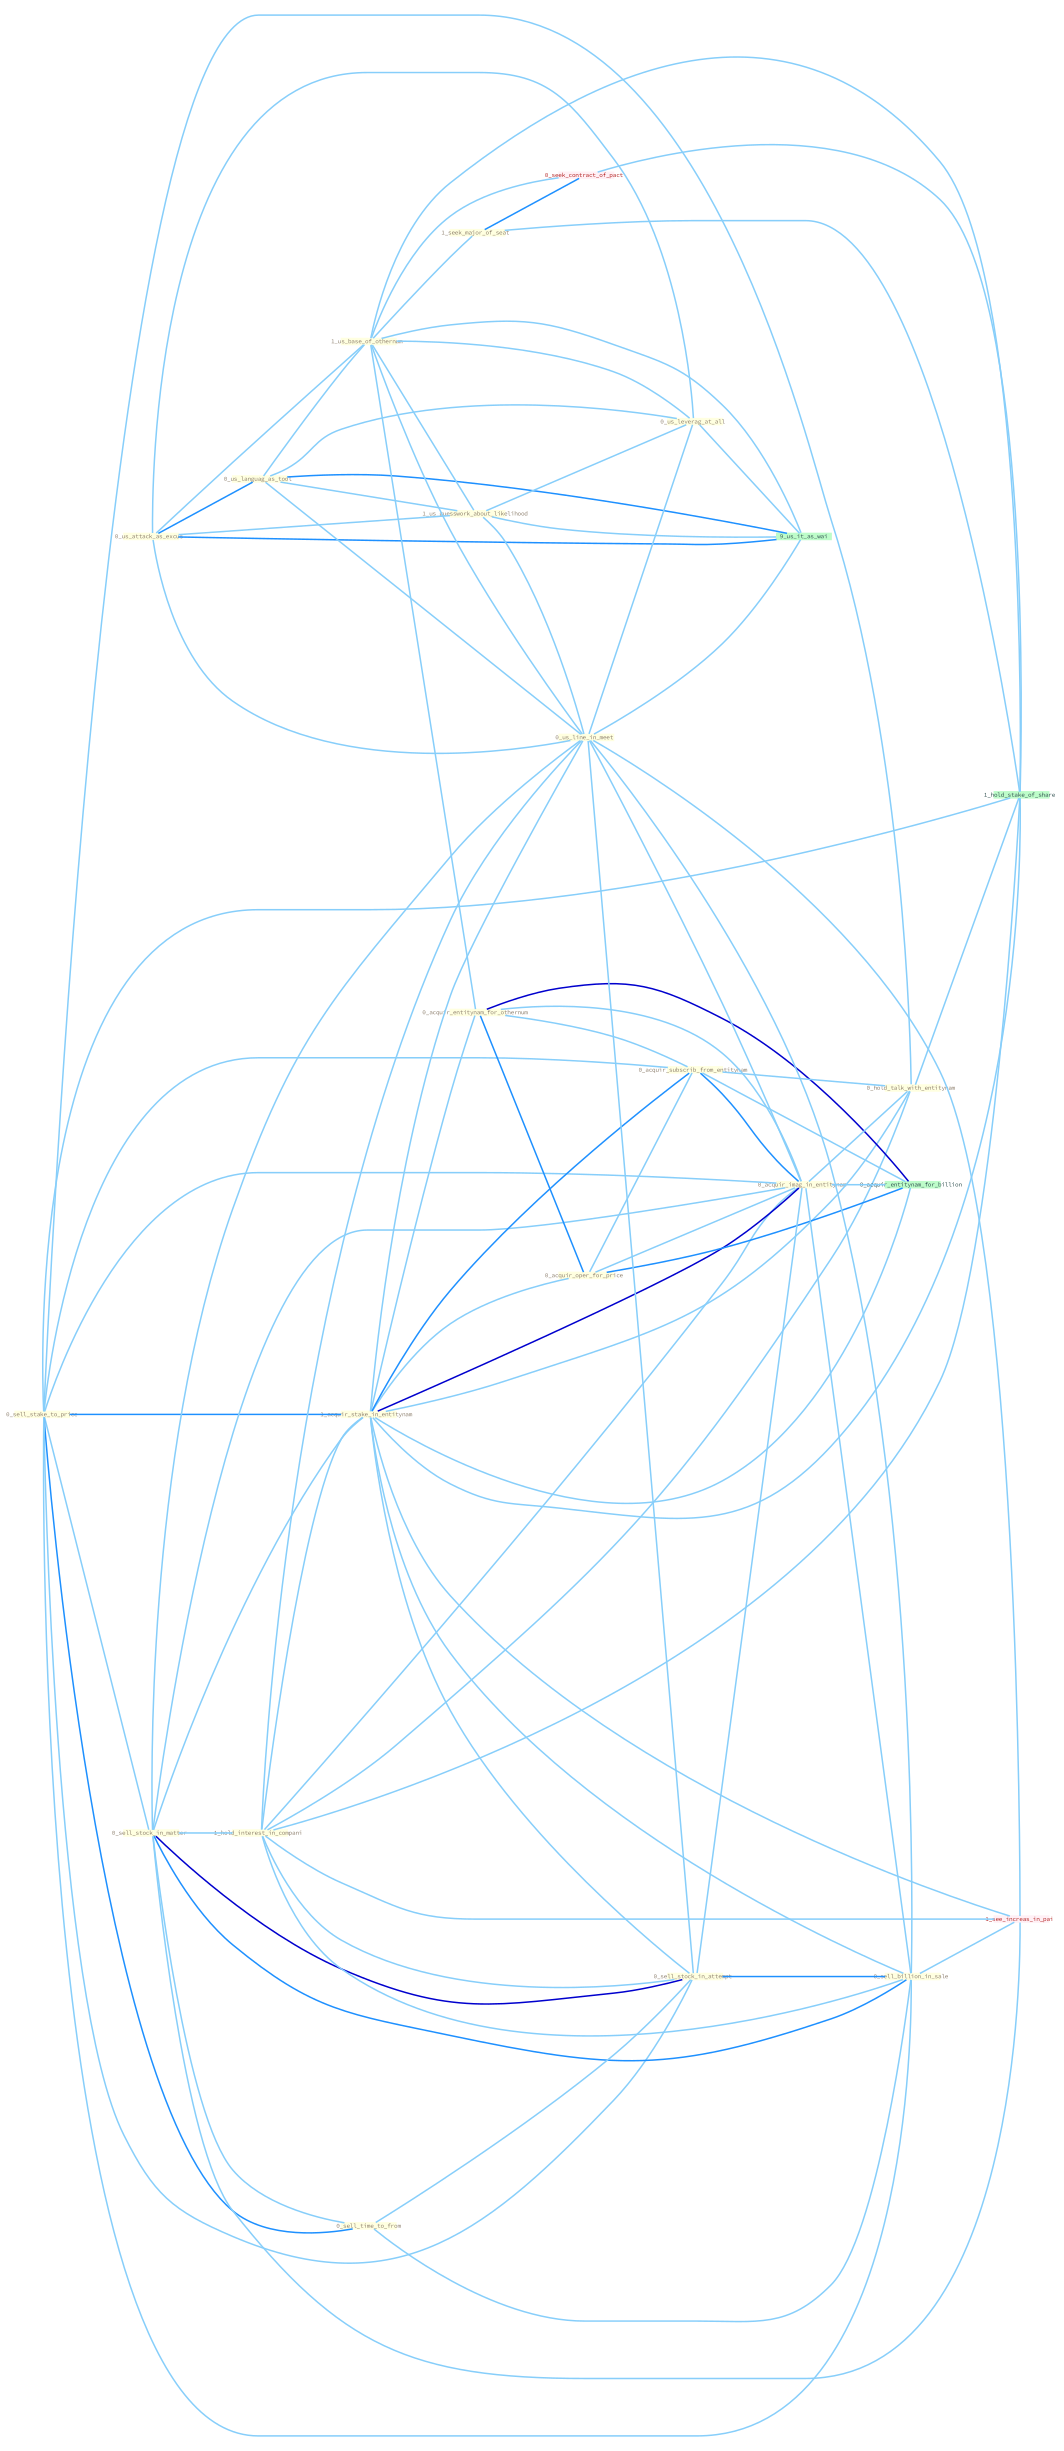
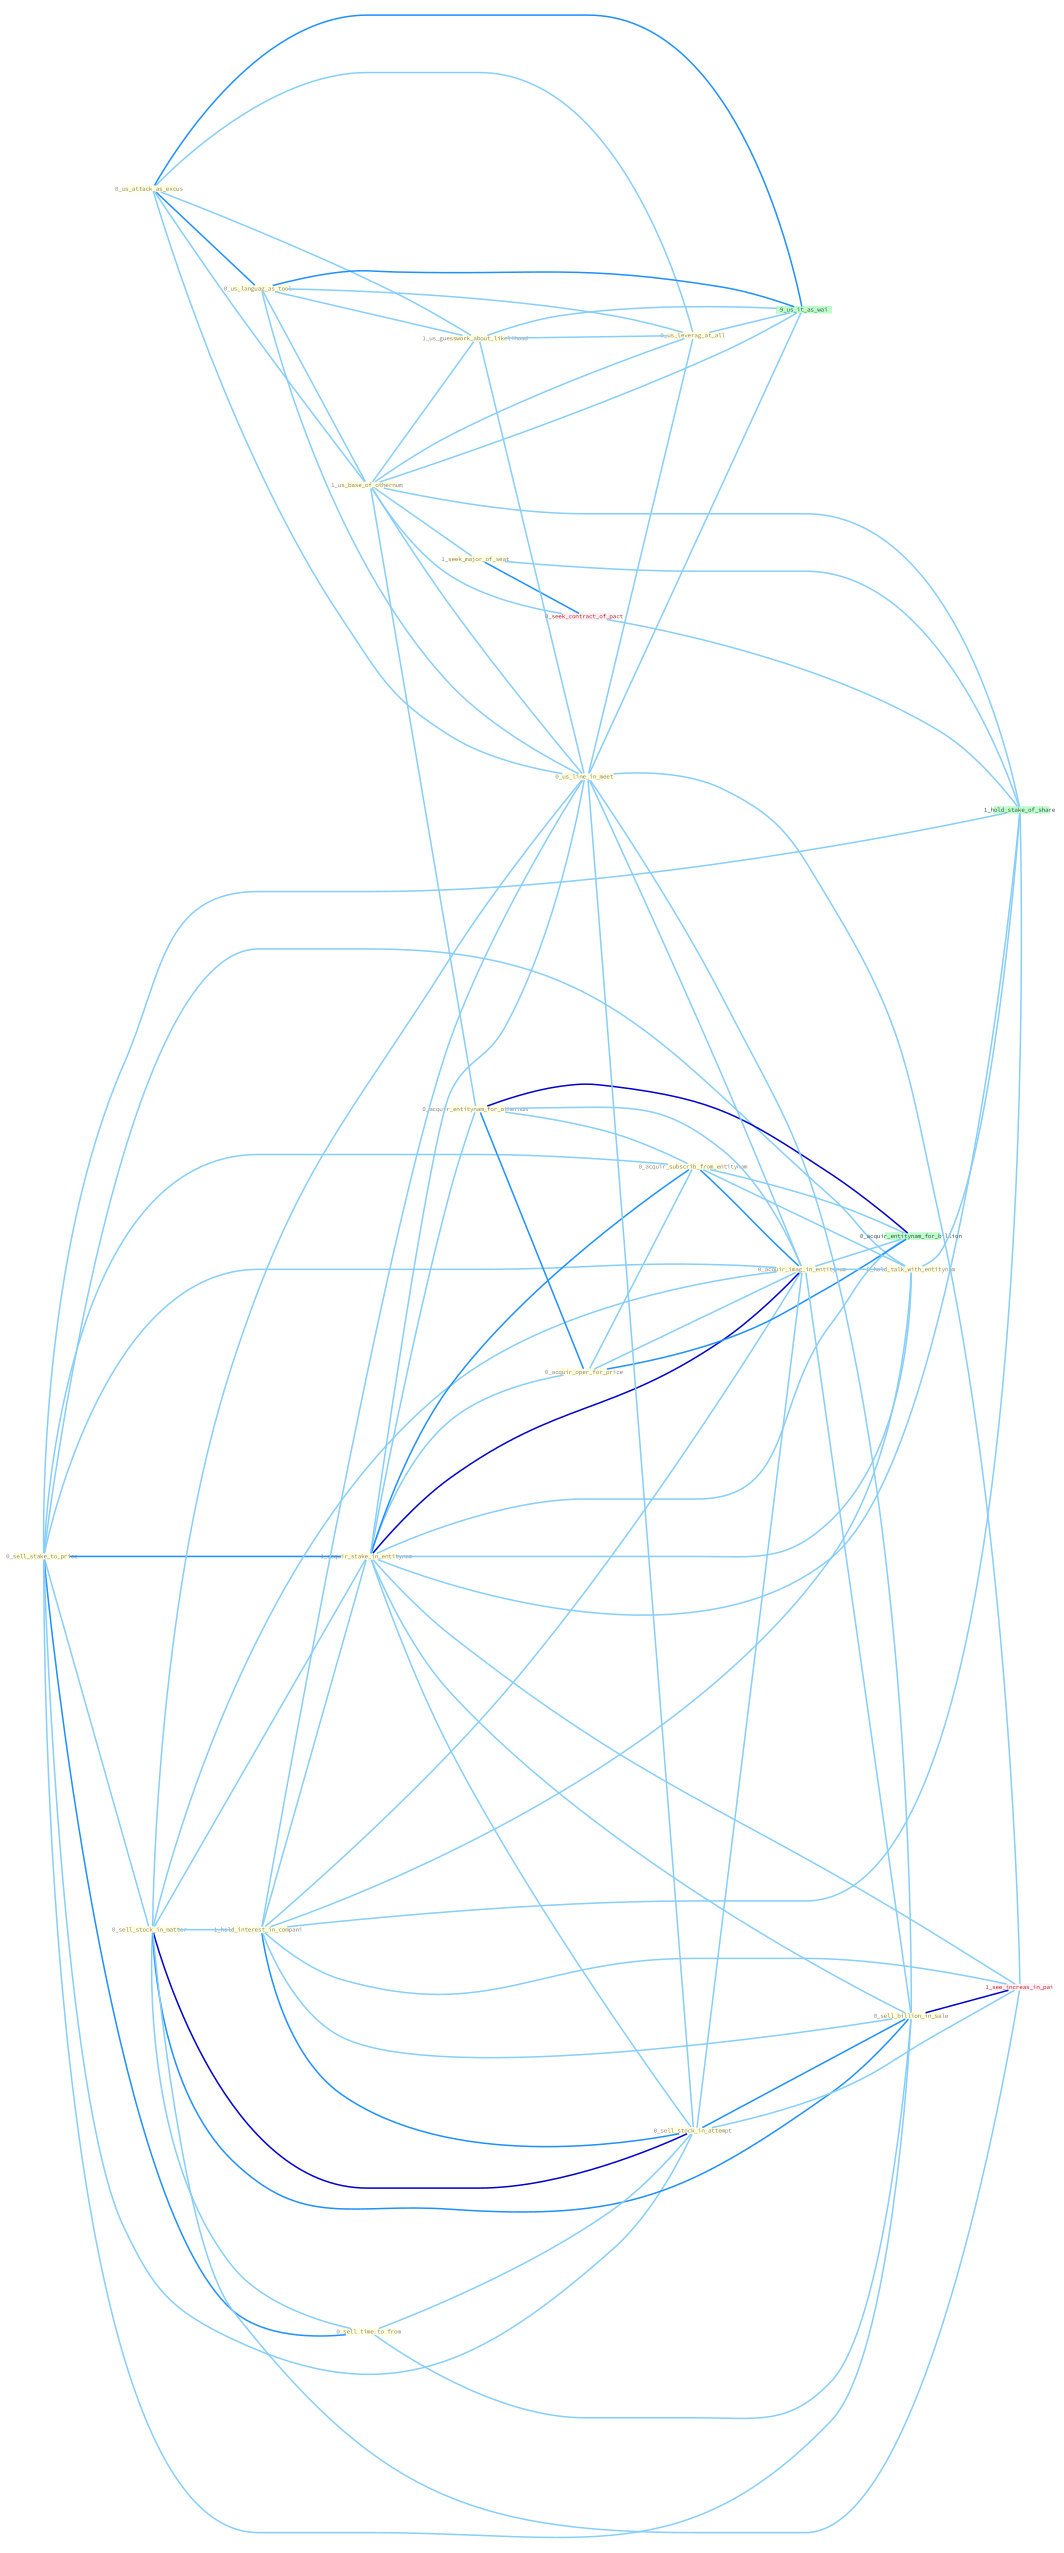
  graph {
    fontname="Source Code Pro"
    rankdir=LR
    node [color="#ffffe0" fixedsize=true fontcolor="#8b7d6b" fontname="Source Code Pro" fontsize=4 shape=polygon style=filled]
    edge [color="#87cefa" fontname="Source Code Pro" w=1]
    "0_us_attack_as_excus " [height=.06 width=.5]
    n2 [height=.06 label="0_sell_stake_to_price" width=.5]
    "0_us_languag_as_tool " [height=.06 width=.5]
    "1_us_base_of_othernum " [height=.06 width=.5]
    "0_sell_stock_in_matter " [height=.06 width=.5]
    "1_hold_interest_in_compani " [height=.06 width=.5]
    n7 [height=.06 label="0_sell_time_to_from" width=.5]
    "1_seek_major_of_seat " [height=.06 width=.5]
    "1_acquir_stake_in_entitynam " [height=.06 width=.5]
    "1_us_guesswork_about_likelihood " [height=.06 width=.5]
    "0_acquir_entitynam_for_othernum " [height=.06 width=.5]
    "0_acquir_oper_for_price " [height=.06 width=.5]
    "0_acquir_subscrib_from_entitynam " [height=.06 width=.5]
    "0_us_line_in_meet " [height=.06 width=.5]
    "0_sell_stock_in_attempt " [height=.06 width=.5]
    "0_us_leverag_at_all " [height=.06 width=.5]
    "0_acquir_imag_in_entitynam " [height=.06 width=.5]
    "0_sell_billion_in_sale " [height=.06 width=.5]
    "0_hold_talk_with_entitynam " [height=.06 width=.5]
    "0_seek_contract_of_pact " [color="#fff0f5" fontcolor="#b22222" height=.06 width=.5]
    "1_see_increas_in_pai " [color="#fff0f5" fontcolor="#b22222" height=.06 width=.5]
    n22 [color="#BDFCC9" fontcolor="#2f4f4f" height=.06 label="9_us_it_as_wai" width=.5]
    "1_hold_stake_of_share " [color="#BDFCC9" fontcolor="#2f4f4f" height=.06 width=.5]
    "0_acquir_entitynam_for_billion " [color="#BDFCC9" fontcolor="#2f4f4f" height=.06 width=.5]
    subgraph sub_1 {
      "0_us_attack_as_excus "
      n2
      "0_us_languag_as_tool "
      "1_us_base_of_othernum "
      "0_sell_stock_in_matter "
      "1_hold_interest_in_compani "
      n7
      "1_seek_major_of_seat "
      "1_acquir_stake_in_entitynam "
      "1_us_guesswork_about_likelihood "
      "0_acquir_entitynam_for_othernum "
      "0_acquir_oper_for_price "
      "0_acquir_subscrib_from_entitynam "
      "0_us_line_in_meet "
      "0_sell_stock_in_attempt "
      "0_us_leverag_at_all "
      "0_acquir_imag_in_entitynam "
      "0_sell_billion_in_sale "
      "0_hold_talk_with_entitynam "
    }
    subgraph sub_2 {
      "0_seek_contract_of_pact "
      "1_see_increas_in_pai "
    }
    "0_us_attack_as_excus " -- "0_us_languag_as_tool " [color="#1e90ff" w=2]
    "0_us_attack_as_excus " -- "1_us_base_of_othernum "
    "0_us_attack_as_excus " -- "1_us_guesswork_about_likelihood "
    "0_us_attack_as_excus " -- "0_us_line_in_meet "
    "0_us_attack_as_excus " -- "0_us_leverag_at_all "
    "0_us_attack_as_excus " -- n22 [color="#1e90ff" w=2]
    n2 -- "0_sell_stock_in_matter "
    n2 -- n7 [color="#1e90ff" w=2]
    n2 -- "1_acquir_stake_in_entitynam " [color="#1e90ff" w=2]
    n2 -- "0_acquir_subscrib_from_entitynam "
    n2 -- "0_sell_stock_in_attempt "
    n2 -- "0_acquir_imag_in_entitynam "
    n2 -- "0_sell_billion_in_sale "
    n2 -- "0_hold_talk_with_entitynam "
    n2 -- "1_hold_stake_of_share "
    "0_us_languag_as_tool " -- "1_us_base_of_othernum "
    "0_us_languag_as_tool " -- "1_us_guesswork_about_likelihood "
    "0_us_languag_as_tool " -- "0_us_line_in_meet "
    "0_us_languag_as_tool " -- "0_us_leverag_at_all "
    "0_us_languag_as_tool " -- n22 [color="#1e90ff" w=2]
    "1_us_base_of_othernum " -- "1_seek_major_of_seat "
    "1_us_base_of_othernum " -- "1_us_guesswork_about_likelihood "
    "1_us_base_of_othernum " -- "0_acquir_entitynam_for_othernum "
    "1_us_base_of_othernum " -- "0_us_line_in_meet "
    "1_us_base_of_othernum " -- "0_us_leverag_at_all "
    "1_us_base_of_othernum " -- "0_seek_contract_of_pact "
    "1_us_base_of_othernum " -- n22
    "1_us_base_of_othernum " -- "1_hold_stake_of_share "
    "0_sell_stock_in_matter " -- "1_hold_interest_in_compani "
    "0_sell_stock_in_matter " -- n7
    "0_sell_stock_in_matter " -- "1_acquir_stake_in_entitynam "
    "0_sell_stock_in_matter " -- "0_us_line_in_meet "
    "0_sell_stock_in_matter " -- "0_sell_stock_in_attempt " [color="#0000cd" w=3]
    "0_sell_stock_in_matter " -- "0_acquir_imag_in_entitynam "
    "0_sell_stock_in_matter " -- "0_sell_billion_in_sale " [color="#1e90ff" w=2]
    "0_sell_stock_in_matter " -- "1_see_increas_in_pai "
    "1_hold_interest_in_compani " -- "1_acquir_stake_in_entitynam "
    "1_hold_interest_in_compani " -- "0_us_line_in_meet "
-   "1_hold_interest_in_compani " -- "0_sell_stock_in_attempt "
+   "1_hold_interest_in_compani " -- "0_sell_stock_in_attempt " [color="#1e90ff"]
    "1_hold_interest_in_compani " -- "0_acquir_imag_in_entitynam "
    "1_hold_interest_in_compani " -- "0_sell_billion_in_sale "
    "1_hold_interest_in_compani " -- "0_hold_talk_with_entitynam "
    "1_hold_interest_in_compani " -- "1_see_increas_in_pai "
    "1_hold_interest_in_compani " -- "1_hold_stake_of_share "
    n7 -- "0_sell_stock_in_attempt "
    n7 -- "0_sell_billion_in_sale "
    "1_seek_major_of_seat " -- "0_seek_contract_of_pact " [color="#1e90ff" w=2]
    "1_seek_major_of_seat " -- "1_hold_stake_of_share "
    "1_acquir_stake_in_entitynam " -- "0_acquir_entitynam_for_othernum "
    "1_acquir_stake_in_entitynam " -- "0_acquir_oper_for_price "
    "1_acquir_stake_in_entitynam " -- "0_acquir_subscrib_from_entitynam " [color="#1e90ff" w=2]
    "1_acquir_stake_in_entitynam " -- "0_us_line_in_meet "
    "1_acquir_stake_in_entitynam " -- "0_sell_stock_in_attempt "
    "1_acquir_stake_in_entitynam " -- "0_acquir_imag_in_entitynam " [color="#0000cd" w=3]
    "1_acquir_stake_in_entitynam " -- "0_sell_billion_in_sale "
    "1_acquir_stake_in_entitynam " -- "0_hold_talk_with_entitynam "
    "1_acquir_stake_in_entitynam " -- "1_see_increas_in_pai "
    "1_acquir_stake_in_entitynam " -- "1_hold_stake_of_share "
    "1_acquir_stake_in_entitynam " -- "0_acquir_entitynam_for_billion "
    "1_us_guesswork_about_likelihood " -- "0_us_line_in_meet "
    "1_us_guesswork_about_likelihood " -- "0_us_leverag_at_all "
    "1_us_guesswork_about_likelihood " -- n22
    "0_acquir_entitynam_for_othernum " -- "0_acquir_oper_for_price " [color="#1e90ff" w=2]
    "0_acquir_entitynam_for_othernum " -- "0_acquir_subscrib_from_entitynam "
    "0_acquir_entitynam_for_othernum " -- "0_acquir_imag_in_entitynam "
    "0_acquir_entitynam_for_othernum " -- "0_acquir_entitynam_for_billion " [color="#0000cd" w=3]
    "0_acquir_oper_for_price " -- "0_acquir_subscrib_from_entitynam "
    "0_acquir_oper_for_price " -- "0_acquir_imag_in_entitynam "
    "0_acquir_oper_for_price " -- "0_acquir_entitynam_for_billion " [color="#1e90ff" w=2]
    "0_acquir_subscrib_from_entitynam " -- "0_acquir_imag_in_entitynam " [color="#1e90ff" w=2]
    "0_acquir_subscrib_from_entitynam " -- "0_hold_talk_with_entitynam "
    "0_acquir_subscrib_from_entitynam " -- "0_acquir_entitynam_for_billion "
    "0_us_line_in_meet " -- "0_sell_stock_in_attempt "
    "0_us_line_in_meet " -- "0_us_leverag_at_all "
    "0_us_line_in_meet " -- "0_acquir_imag_in_entitynam "
    "0_us_line_in_meet " -- "0_sell_billion_in_sale "
    "0_us_line_in_meet " -- "1_see_increas_in_pai "
    "0_us_line_in_meet " -- n22
    "0_sell_stock_in_attempt " -- "0_acquir_imag_in_entitynam "
    "0_sell_stock_in_attempt " -- "0_sell_billion_in_sale " [color="#1e90ff" w=2]
+   "0_sell_stock_in_attempt " -- "1_see_increas_in_pai "
    "0_us_leverag_at_all " -- n22
    "0_acquir_imag_in_entitynam " -- "0_sell_billion_in_sale "
    "0_acquir_imag_in_entitynam " -- "0_hold_talk_with_entitynam "
    "0_acquir_imag_in_entitynam " -- "0_acquir_entitynam_for_billion "
-   "0_sell_billion_in_sale " -- "1_see_increas_in_pai "
+   "0_sell_billion_in_sale " -- "1_see_increas_in_pai " [color="#0000cd"]
    "0_hold_talk_with_entitynam " -- "1_hold_stake_of_share "
    "0_seek_contract_of_pact " -- "1_hold_stake_of_share "
  }
